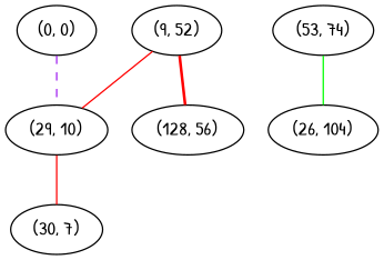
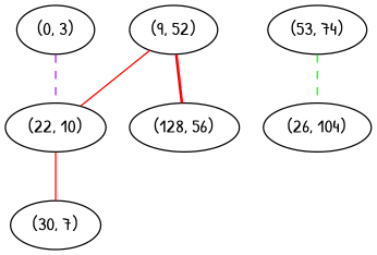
  graph {
    fontname="Patrick Hand"
    node [fontname="Patrick Hand"]
    edge [color=red fontname="Patrick Hand" style=dashed weight=1]
-   "(0, 0)"
-   "(22, 10)" [label="(29, 10)"]
+   "(0, 0)" [label="(0, 3)"]
+   "(22, 10)"
    "(30, 7)"
    "(9, 52)"
    "(128, 56)"
    n6 [label="(53, 74)"]
    "(26, 104)"
    "(0, 0)" -- "(22, 10)" [color=purple weight=4]
    "(22, 10)" -- "(30, 7)" [style=solid]
    "(9, 52)" -- "(22, 10)" [style=solid]
    "(9, 52)" -- "(128, 56)" [style=bold]
-   n6 -- "(26, 104)" [color=green style=solid weight=2]
+   n6 -- "(26, 104)" [color=green weight=2]
  }
